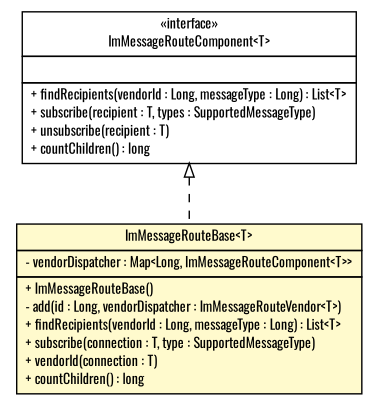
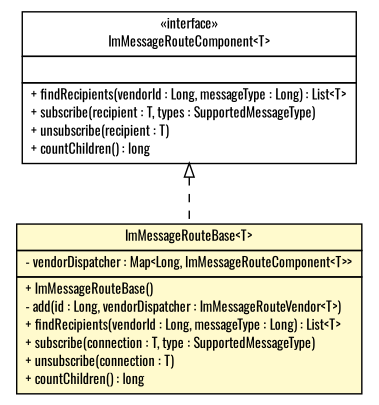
  digraph {
    nodesep=0.25
    ranksep=0.5
    fontname=Oswald
    node [fontcolor=black fontname=Oswald fontsize=10.0 shape=plaintext]
    n1 [label=<<table title="de.hsbremen.tc.tnc.tnccs.im.route.ImMessageRouteComponent" border="0" cellborder="1" cellspacing="0" cellpadding="2" port="p" href="./ImMessageRouteComponent.html"> 		<tr><td><table border="0" cellspacing="0" cellpadding="1"> <tr><td align="center" balign="center"> &#171;interface&#187; </td></tr> <tr><td align="center" balign="center"> ImMessageRouteComponent&lt;T&gt; </td></tr> 		</table></td></tr> 		<tr><td><table border="0" cellspacing="0" cellpadding="1"> <tr><td align="left" balign="left">  </td></tr> 		</table></td></tr> 		<tr><td><table border="0" cellspacing="0" cellpadding="1"> <tr><td align="left" balign="left"> + findRecipients(vendorId : Long, messageType : Long) : List&lt;T&gt; </td></tr> <tr><td align="left" balign="left"> + subscribe(recipient : T, types : SupportedMessageType) </td></tr> <tr><td align="left" balign="left"> + unsubscribe(recipient : T) </td></tr> <tr><td align="left" balign="left"> + countChildren() : long </td></tr> 		</table></td></tr> 		</table>>]
-   n2 [label=<<table title="de.hsbremen.tc.tnc.tnccs.im.route.ImMessageRouteBase" border="0" cellborder="1" cellspacing="0" cellpadding="2" port="p" bgcolor="lemonChiffon" href="./ImMessageRouteBase.html"> 		<tr><td><table border="0" cellspacing="0" cellpadding="1"> <tr><td align="center" balign="center"> ImMessageRouteBase&lt;T&gt; </td></tr> 		</table></td></tr> 		<tr><td><table border="0" cellspacing="0" cellpadding="1"> <tr><td align="left" balign="left"> - vendorDispatcher : Map&lt;Long, ImMessageRouteComponent&lt;T&gt;&gt; </td></tr> 		</table></td></tr> 		<tr><td><table border="0" cellspacing="0" cellpadding="1"> <tr><td align="left" balign="left"> + ImMessageRouteBase() </td></tr> <tr><td align="left" balign="left"> - add(id : Long, vendorDispatcher : ImMessageRouteVendor&lt;T&gt;) </td></tr> <tr><td align="left" balign="left"> + findRecipients(vendorId : Long, messageType : Long) : List&lt;T&gt; </td></tr> <tr><td align="left" balign="left"> + subscribe(connection : T, type : SupportedMessageType) </td></tr> <tr><td align="left" balign="left"> + vendorId(connection : T) </td></tr> <tr><td align="left" balign="left"> + countChildren() : long </td></tr> 		</table></td></tr> 		</table>>]
+   n2 [label=<<table title="de.hsbremen.tc.tnc.tnccs.im.route.ImMessageRouteBase" border="0" cellborder="1" cellspacing="0" cellpadding="2" port="p" bgcolor="lemonChiffon" href="./ImMessageRouteBase.html"> 		<tr><td><table border="0" cellspacing="0" cellpadding="1"> <tr><td align="center" balign="center"> ImMessageRouteBase&lt;T&gt; </td></tr> 		</table></td></tr> 		<tr><td><table border="0" cellspacing="0" cellpadding="1"> <tr><td align="left" balign="left"> - vendorDispatcher : Map&lt;Long, ImMessageRouteComponent&lt;T&gt;&gt; </td></tr> 		</table></td></tr> 		<tr><td><table border="0" cellspacing="0" cellpadding="1"> <tr><td align="left" balign="left"> + ImMessageRouteBase() </td></tr> <tr><td align="left" balign="left"> - add(id : Long, vendorDispatcher : ImMessageRouteVendor&lt;T&gt;) </td></tr> <tr><td align="left" balign="left"> + findRecipients(vendorId : Long, messageType : Long) : List&lt;T&gt; </td></tr> <tr><td align="left" balign="left"> + subscribe(connection : T, type : SupportedMessageType) </td></tr> <tr><td align="left" balign="left"> + unsubscribe(connection : T) </td></tr> <tr><td align="left" balign="left"> + countChildren() : long </td></tr> 		</table></td></tr> 		</table>>]
    n1 -> n2 [arrowtail=empty dir=back fontname=Oswald fontsize=10 headport=p labelfontname=Helvetica labelfontsize=10 style=dashed tailport=p]
  }
